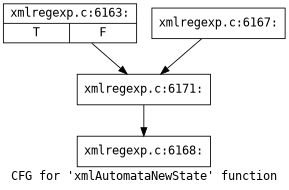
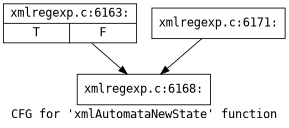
  digraph {
    fontname="DejaVu Sans Mono"
    label="CFG for 'xmlAutomataNewState' function"
    node [fontname="DejaVu Sans Mono" shape=record]
    edge [fontname="DejaVu Sans Mono"]
    n1 [label="{xmlregexp.c:6163:|{<s0>T|<s1>F}}"]
    n2 [label="{xmlregexp.c:6168:}"]
-   n3 [label="{xmlregexp.c:6167:}"]
    n4 [label="{xmlregexp.c:6171:}"]
-   n1 -> n4
-   n3 -> n4
+   n1 -> n2
    n4 -> n2
  }
